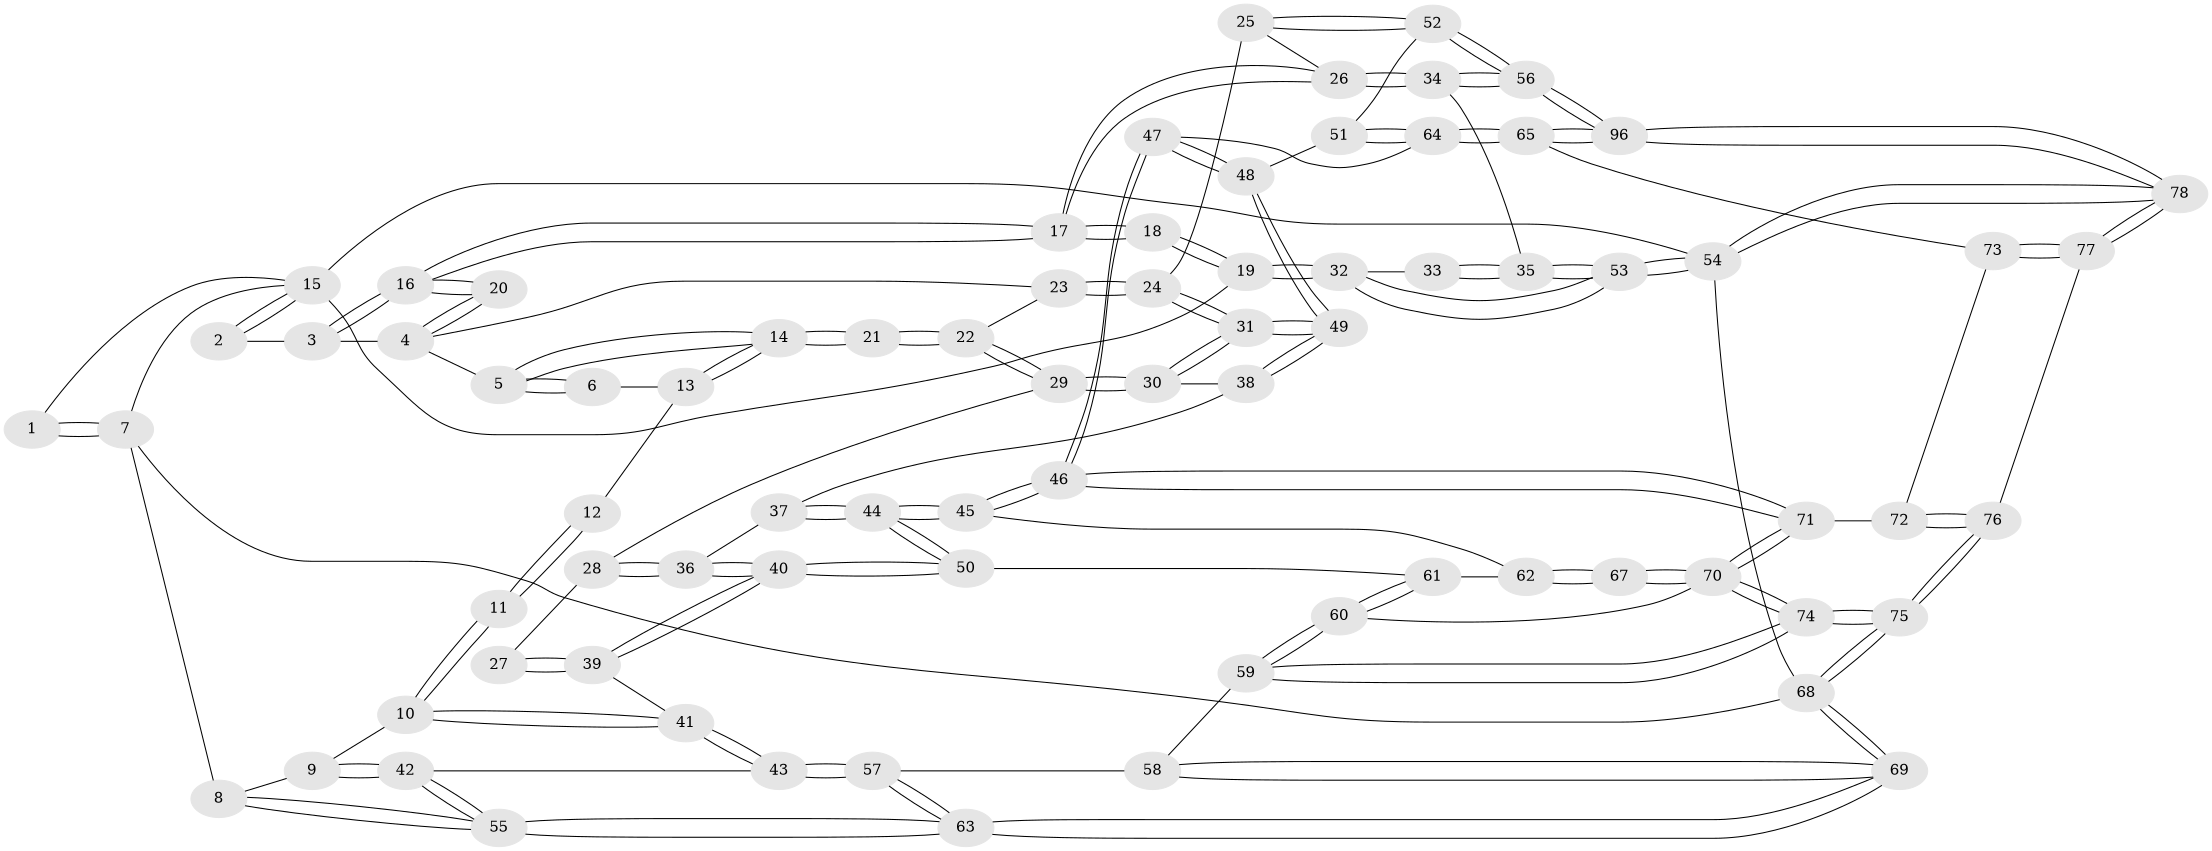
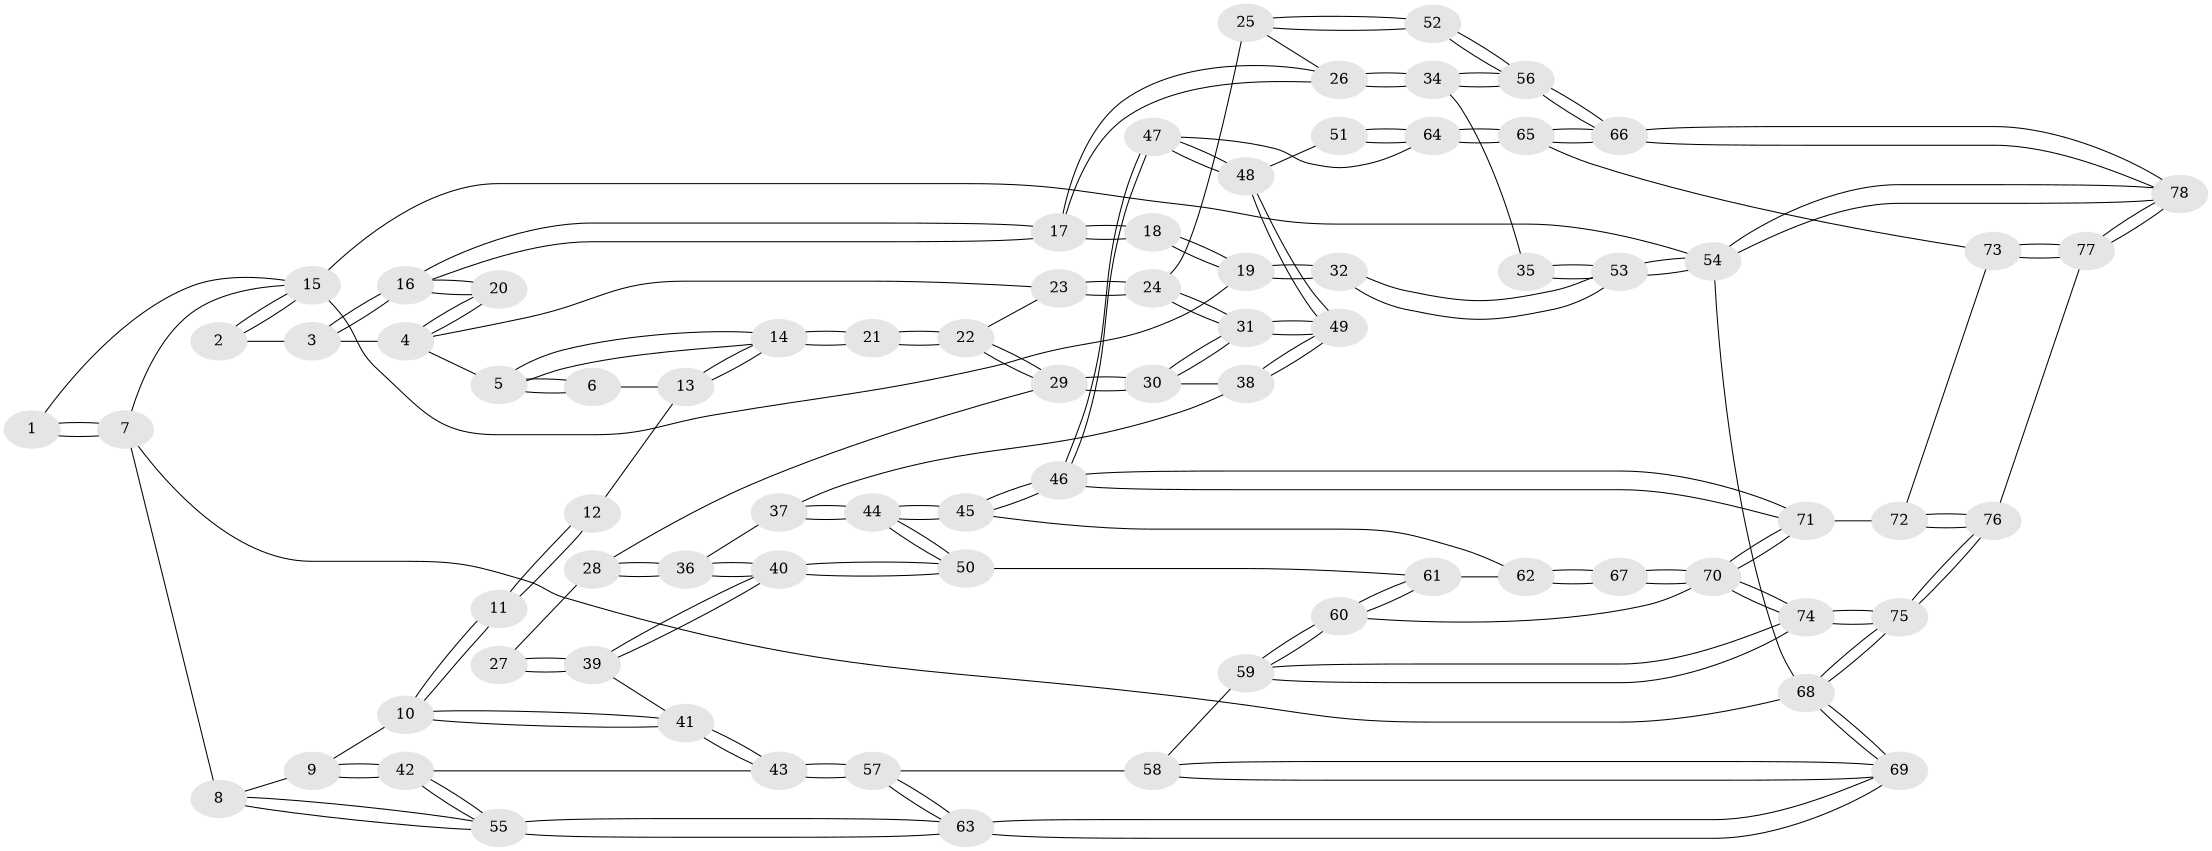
  graph {
    fontname="DejaVu Serif"
    rankdir=LR
    node [color=gray90 fontname="DejaVu Serif" style=filled]
    edge [fontname="DejaVu Serif"]
    1
    7
    15
    2
    3
    8
    68
    4
    16
    19
    54
    5
    20
    23
    17
    6
    14
    13
    21
    9
    55
    69
    75
    10
    42
    63
    11
    41
    43
    12
    27
    28
    39
    22
    32
    78
    18
    26
    34
-   33
    53
    24
    29
    30
    25
    31
    52
    49
    56
    35
    36
    40
    37
    38
-   66 [label=96]
+   66
    44
    50
    45
    61
    57
    58
    46
    62
    47
    71
    67
    48
    64
    72
    51
    65
    59
    60
    74
    70
    73
    77
    76
    1 -- 7
    1 -- 7
    1 -- 15
    7 -- 15
    7 -- 8
    7 -- 68
    15 -- 19
    15 -- 54
    2 -- 15
    2 -- 15
    2 -- 3
    3 -- 4
    3 -- 16
    3 -- 16
    8 -- 9
    8 -- 55
    8 -- 55
    68 -- 69
    68 -- 69
    68 -- 75
    68 -- 75
    4 -- 5
    4 -- 20
    4 -- 20
    4 -- 23
    16 -- 20
    16 -- 20
    16 -- 17
    16 -- 17
    19 -- 32
    19 -- 32
    54 -- 68
    54 -- 78
    54 -- 78
    5 -- 6
    5 -- 6
    5 -- 14
    5 -- 14
    23 -- 24
    23 -- 24
    17 -- 18
    17 -- 18
    17 -- 26
    17 -- 26
    6 -- 13
    14 -- 21
    14 -- 21
    13 -- 14
    13 -- 14
    21 -- 22
    21 -- 22
    9 -- 10
    9 -- 42
    9 -- 42
    55 -- 63
    55 -- 63
    75 -- 76
    75 -- 76
    10 -- 11
    10 -- 11
    10 -- 41
    10 -- 41
    42 -- 55
    42 -- 55
    42 -- 43
    63 -- 69
    63 -- 69
    11 -- 12
    11 -- 12
    41 -- 43
    41 -- 43
    43 -- 57
    43 -- 57
    12 -- 13
    27 -- 28
    27 -- 39
    27 -- 39
    28 -- 29
    28 -- 36
    28 -- 36
    39 -- 41
    39 -- 40
    39 -- 40
    22 -- 23
    22 -- 29
    22 -- 29
-   32 -- 33
    32 -- 53
    32 -- 53
    18 -- 19
    18 -- 19
    26 -- 34
    26 -- 34
    34 -- 56
    34 -- 56
    34 -- 35
-   33 -- 35
-   33 -- 35
    53 -- 54
    53 -- 54
    24 -- 25
    24 -- 31
    24 -- 31
    29 -- 30
    29 -- 30
    30 -- 31
    30 -- 31
    30 -- 38
    25 -- 26
    25 -- 52
    25 -- 52
    31 -- 49
    31 -- 49
    52 -- 56
    52 -- 56
    56 -- 66
    56 -- 66
    35 -- 53
    35 -- 53
    36 -- 40
    36 -- 40
    36 -- 37
    40 -- 50
    40 -- 50
    37 -- 38
    37 -- 44
    37 -- 44
    38 -- 49
    38 -- 49
    66 -- 78
    66 -- 78
    44 -- 50
    44 -- 50
    44 -- 45
    44 -- 45
    50 -- 61
    45 -- 46
    45 -- 46
    45 -- 62
    61 -- 62
    57 -- 63
    57 -- 63
    57 -- 58
    58 -- 69
    58 -- 69
    58 -- 59
    46 -- 47
    46 -- 47
    46 -- 71
    46 -- 71
    62 -- 67
    62 -- 67
    47 -- 48
    47 -- 48
    47 -- 64
    71 -- 72
    67 -- 70
    67 -- 70
    48 -- 49
    48 -- 49
    48 -- 51
    64 -- 65
    64 -- 65
    72 -- 73
    72 -- 76
    72 -- 76
-   51 -- 52
    51 -- 64
    51 -- 64
    65 -- 66
    65 -- 66
    65 -- 73
    59 -- 60
    59 -- 60
    59 -- 74
    59 -- 74
    60 -- 61
    60 -- 61
    60 -- 70
    74 -- 75
    74 -- 75
    70 -- 71
    70 -- 71
    70 -- 74
    70 -- 74
    73 -- 77
    73 -- 77
    77 -- 78
    77 -- 78
    76 -- 77
  }
